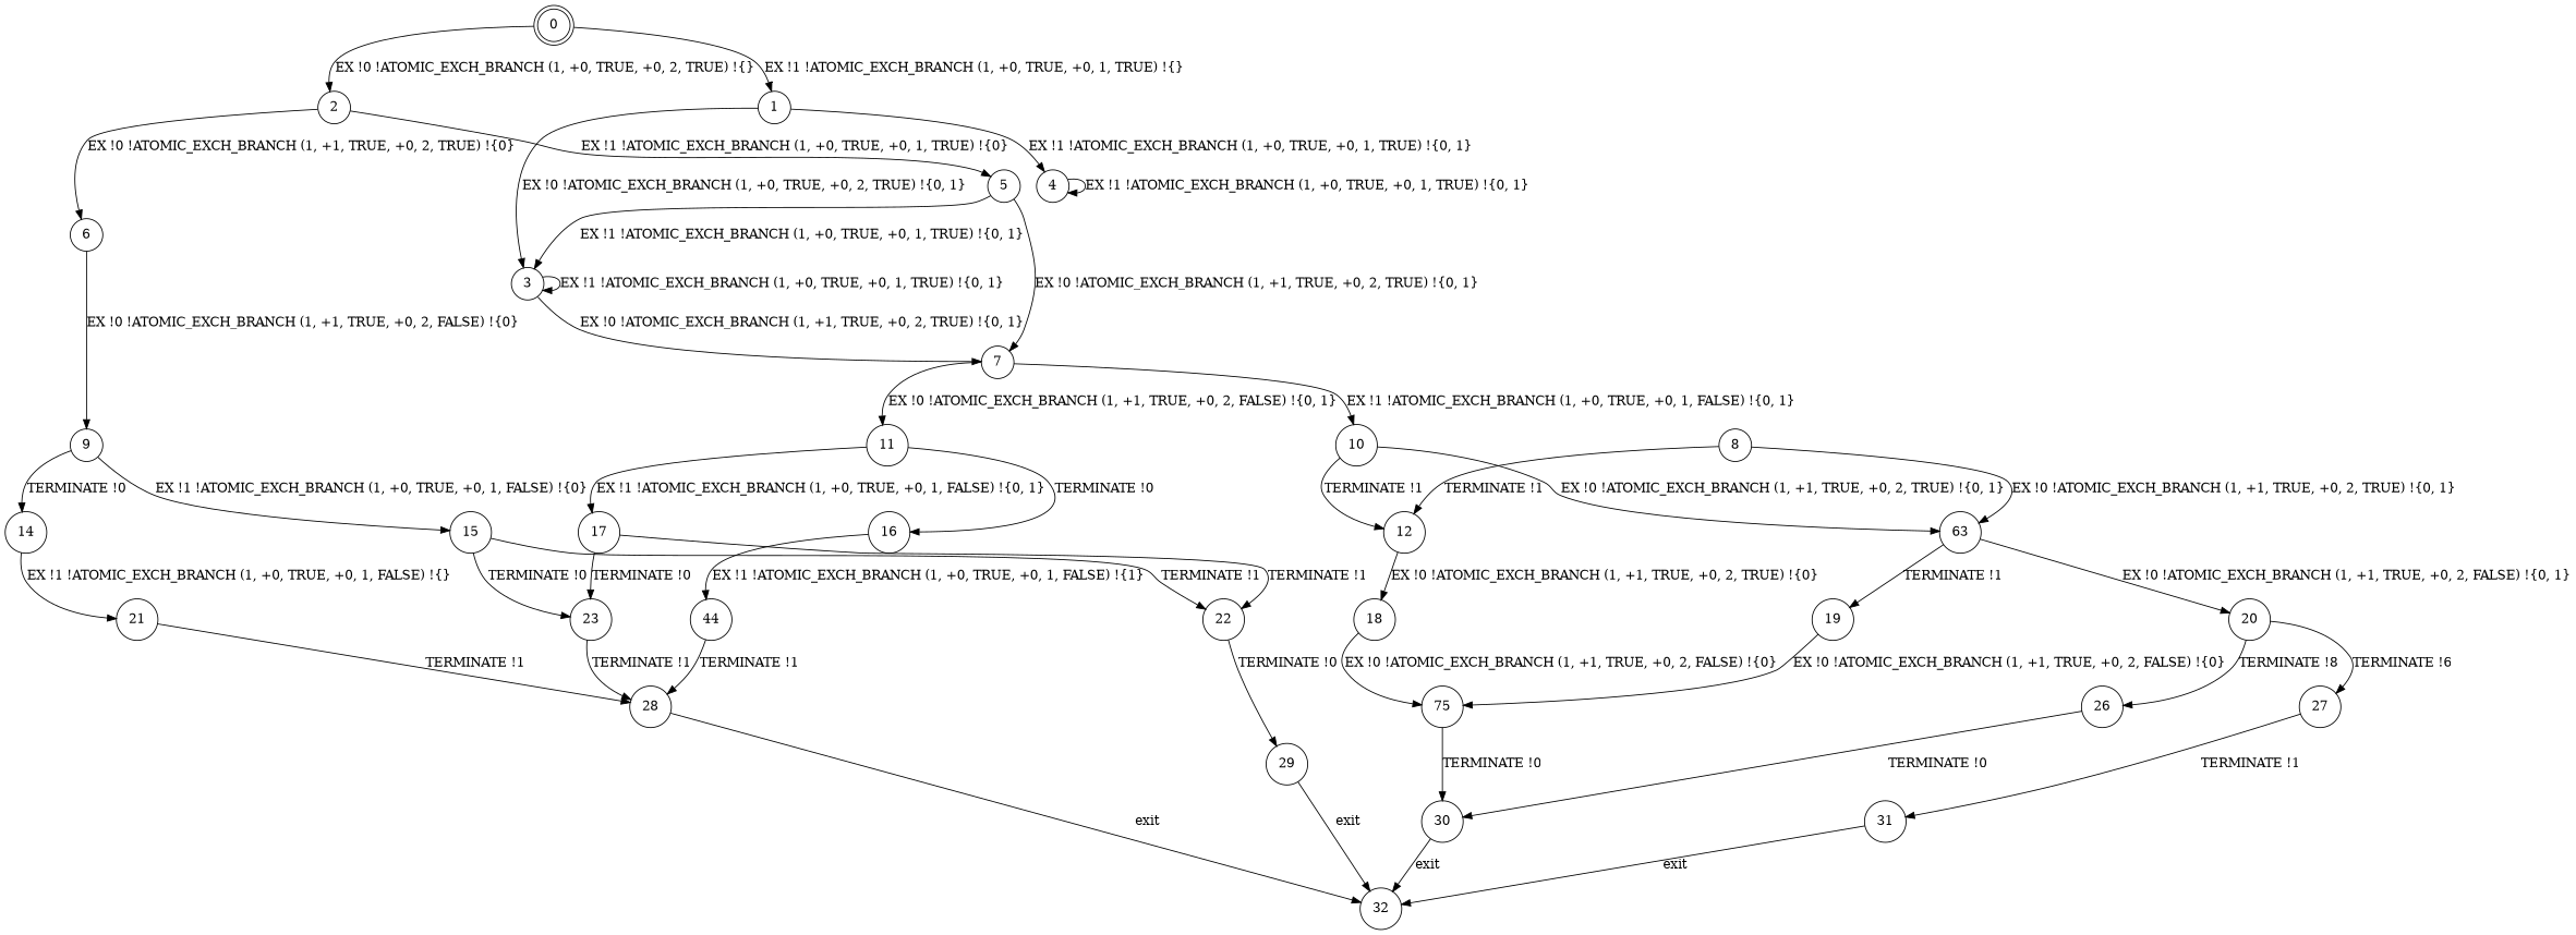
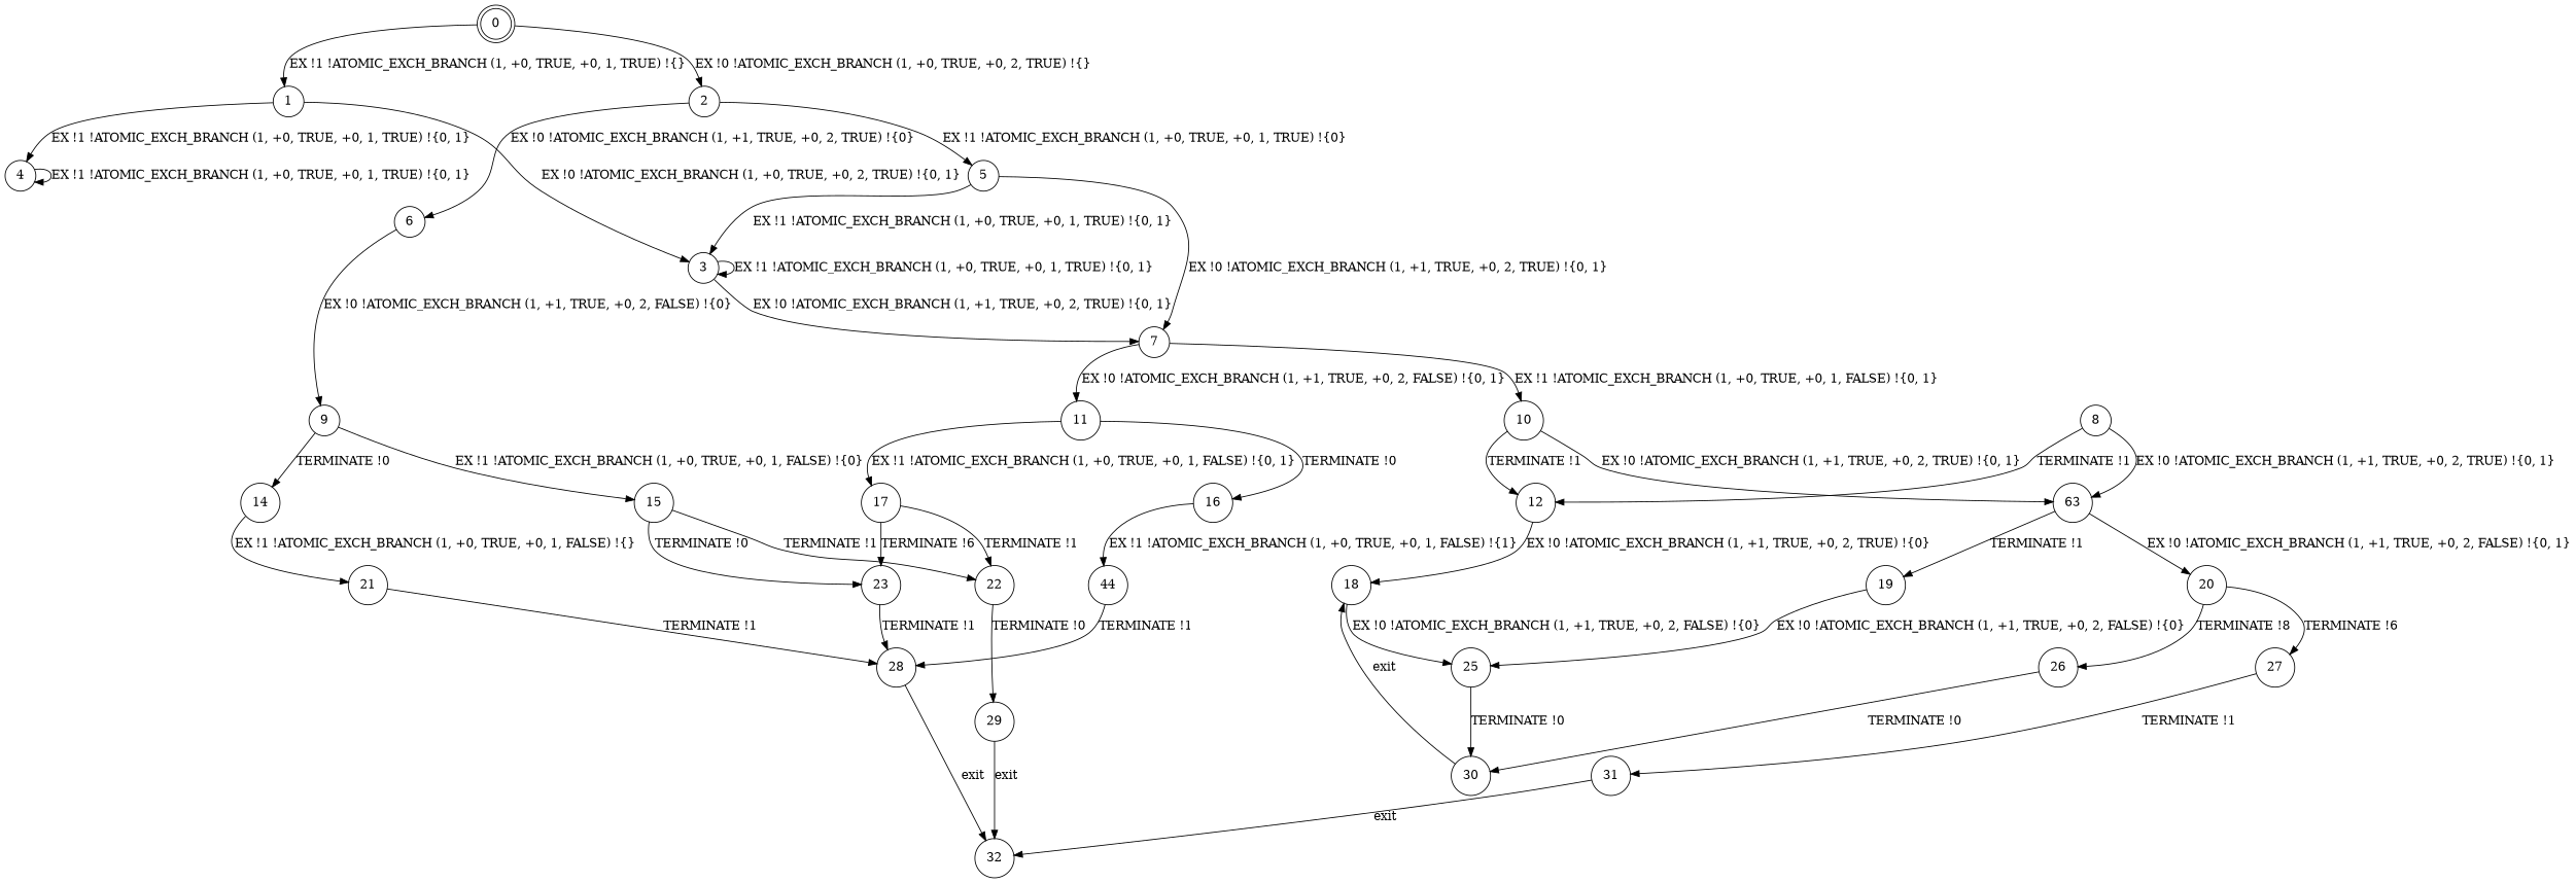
  digraph {
    node [shape=circle]
    0 [peripheries=2]
    1
    2
    3
    4
    5
    6
    7
    9
    10
    11
    8
    12
    n14 [label=63]
    14
    15
    16
    17
    18
    19
    20
    21
    22
    23
    n25 [label=44]
-   25 [label=75]
+   25
    26
    27
    28
    29
    30
    31
    32
    0 -> 1 [label="EX !1 !ATOMIC_EXCH_BRANCH (1, +0, TRUE, +0, 1, TRUE) !{}"]
    0 -> 2 [label="EX !0 !ATOMIC_EXCH_BRANCH (1, +0, TRUE, +0, 2, TRUE) !{}"]
    1 -> 3 [label="EX !0 !ATOMIC_EXCH_BRANCH (1, +0, TRUE, +0, 2, TRUE) !{0, 1}"]
    1 -> 4 [label="EX !1 !ATOMIC_EXCH_BRANCH (1, +0, TRUE, +0, 1, TRUE) !{0, 1}"]
    2 -> 5 [label="EX !1 !ATOMIC_EXCH_BRANCH (1, +0, TRUE, +0, 1, TRUE) !{0}"]
    2 -> 6 [label="EX !0 !ATOMIC_EXCH_BRANCH (1, +1, TRUE, +0, 2, TRUE) !{0}"]
    3 -> 3 [label="EX !1 !ATOMIC_EXCH_BRANCH (1, +0, TRUE, +0, 1, TRUE) !{0, 1}"]
    3 -> 7 [label="EX !0 !ATOMIC_EXCH_BRANCH (1, +1, TRUE, +0, 2, TRUE) !{0, 1}"]
    4 -> 4 [label="EX !1 !ATOMIC_EXCH_BRANCH (1, +0, TRUE, +0, 1, TRUE) !{0, 1}"]
    5 -> 3 [label="EX !1 !ATOMIC_EXCH_BRANCH (1, +0, TRUE, +0, 1, TRUE) !{0, 1}"]
    5 -> 7 [label="EX !0 !ATOMIC_EXCH_BRANCH (1, +1, TRUE, +0, 2, TRUE) !{0, 1}"]
    6 -> 9 [label="EX !0 !ATOMIC_EXCH_BRANCH (1, +1, TRUE, +0, 2, FALSE) !{0}"]
    7 -> 10 [label="EX !1 !ATOMIC_EXCH_BRANCH (1, +0, TRUE, +0, 1, FALSE) !{0, 1}"]
    7 -> 11 [label="EX !0 !ATOMIC_EXCH_BRANCH (1, +1, TRUE, +0, 2, FALSE) !{0, 1}"]
    9 -> 14 [label="TERMINATE !0"]
    9 -> 15 [label="EX !1 !ATOMIC_EXCH_BRANCH (1, +0, TRUE, +0, 1, FALSE) !{0}"]
    10 -> 12 [label="TERMINATE !1"]
    10 -> n14 [label="EX !0 !ATOMIC_EXCH_BRANCH (1, +1, TRUE, +0, 2, TRUE) !{0, 1}"]
    11 -> 16 [label="TERMINATE !0"]
    11 -> 17 [label="EX !1 !ATOMIC_EXCH_BRANCH (1, +0, TRUE, +0, 1, FALSE) !{0, 1}"]
    8 -> 12 [label="TERMINATE !1"]
    8 -> n14 [label="EX !0 !ATOMIC_EXCH_BRANCH (1, +1, TRUE, +0, 2, TRUE) !{0, 1}"]
    12 -> 18 [label="EX !0 !ATOMIC_EXCH_BRANCH (1, +1, TRUE, +0, 2, TRUE) !{0}"]
    n14 -> 19 [label="TERMINATE !1"]
    n14 -> 20 [label="EX !0 !ATOMIC_EXCH_BRANCH (1, +1, TRUE, +0, 2, FALSE) !{0, 1}"]
    14 -> 21 [label="EX !1 !ATOMIC_EXCH_BRANCH (1, +0, TRUE, +0, 1, FALSE) !{}"]
    15 -> 22 [label="TERMINATE !1"]
    15 -> 23 [label="TERMINATE !0"]
    16 -> n25 [label="EX !1 !ATOMIC_EXCH_BRANCH (1, +0, TRUE, +0, 1, FALSE) !{1}"]
    17 -> 22 [label="TERMINATE !1"]
-   17 -> 23 [label="TERMINATE !0"]
+   17 -> 23 [label="TERMINATE !6"]
    18 -> 25 [label="EX !0 !ATOMIC_EXCH_BRANCH (1, +1, TRUE, +0, 2, FALSE) !{0}"]
    19 -> 25 [label="EX !0 !ATOMIC_EXCH_BRANCH (1, +1, TRUE, +0, 2, FALSE) !{0}"]
    20 -> 26 [label="TERMINATE !8"]
    20 -> 27 [label="TERMINATE !6"]
    21 -> 28 [label="TERMINATE !1"]
    22 -> 29 [label="TERMINATE !0"]
    23 -> 28 [label="TERMINATE !1"]
    n25 -> 28 [label="TERMINATE !1"]
    25 -> 30 [label="TERMINATE !0"]
    26 -> 30 [label="TERMINATE !0"]
    27 -> 31 [label="TERMINATE !1"]
    28 -> 32 [label=exit]
    29 -> 32 [label=exit]
-   30 -> 32 [label=exit]
+   30 -> 18 [label=exit]
    31 -> 32 [label=exit]
  }
